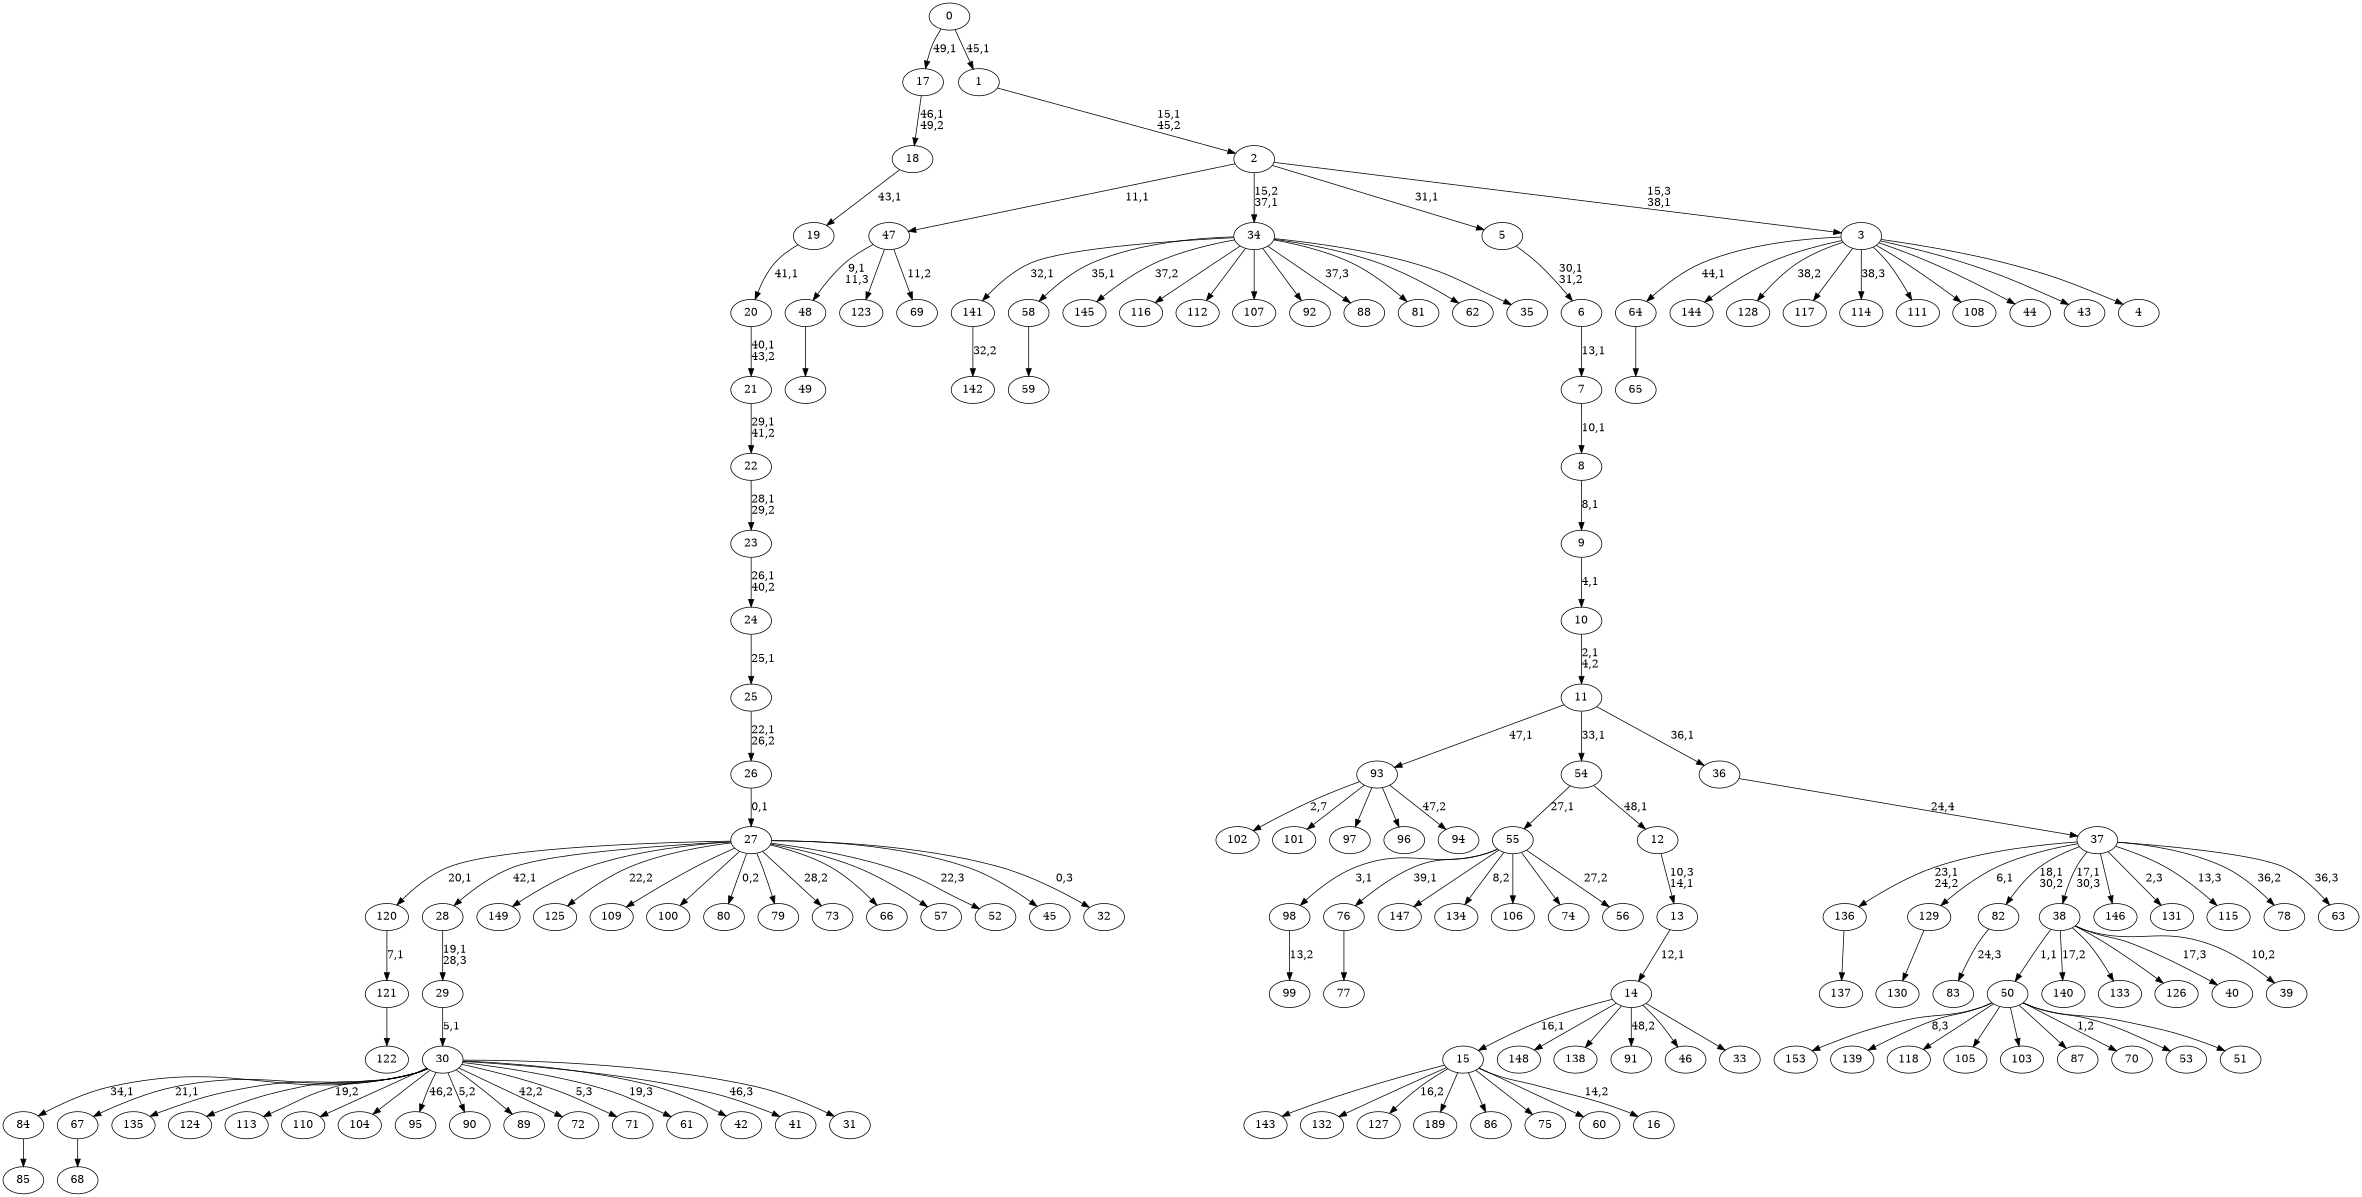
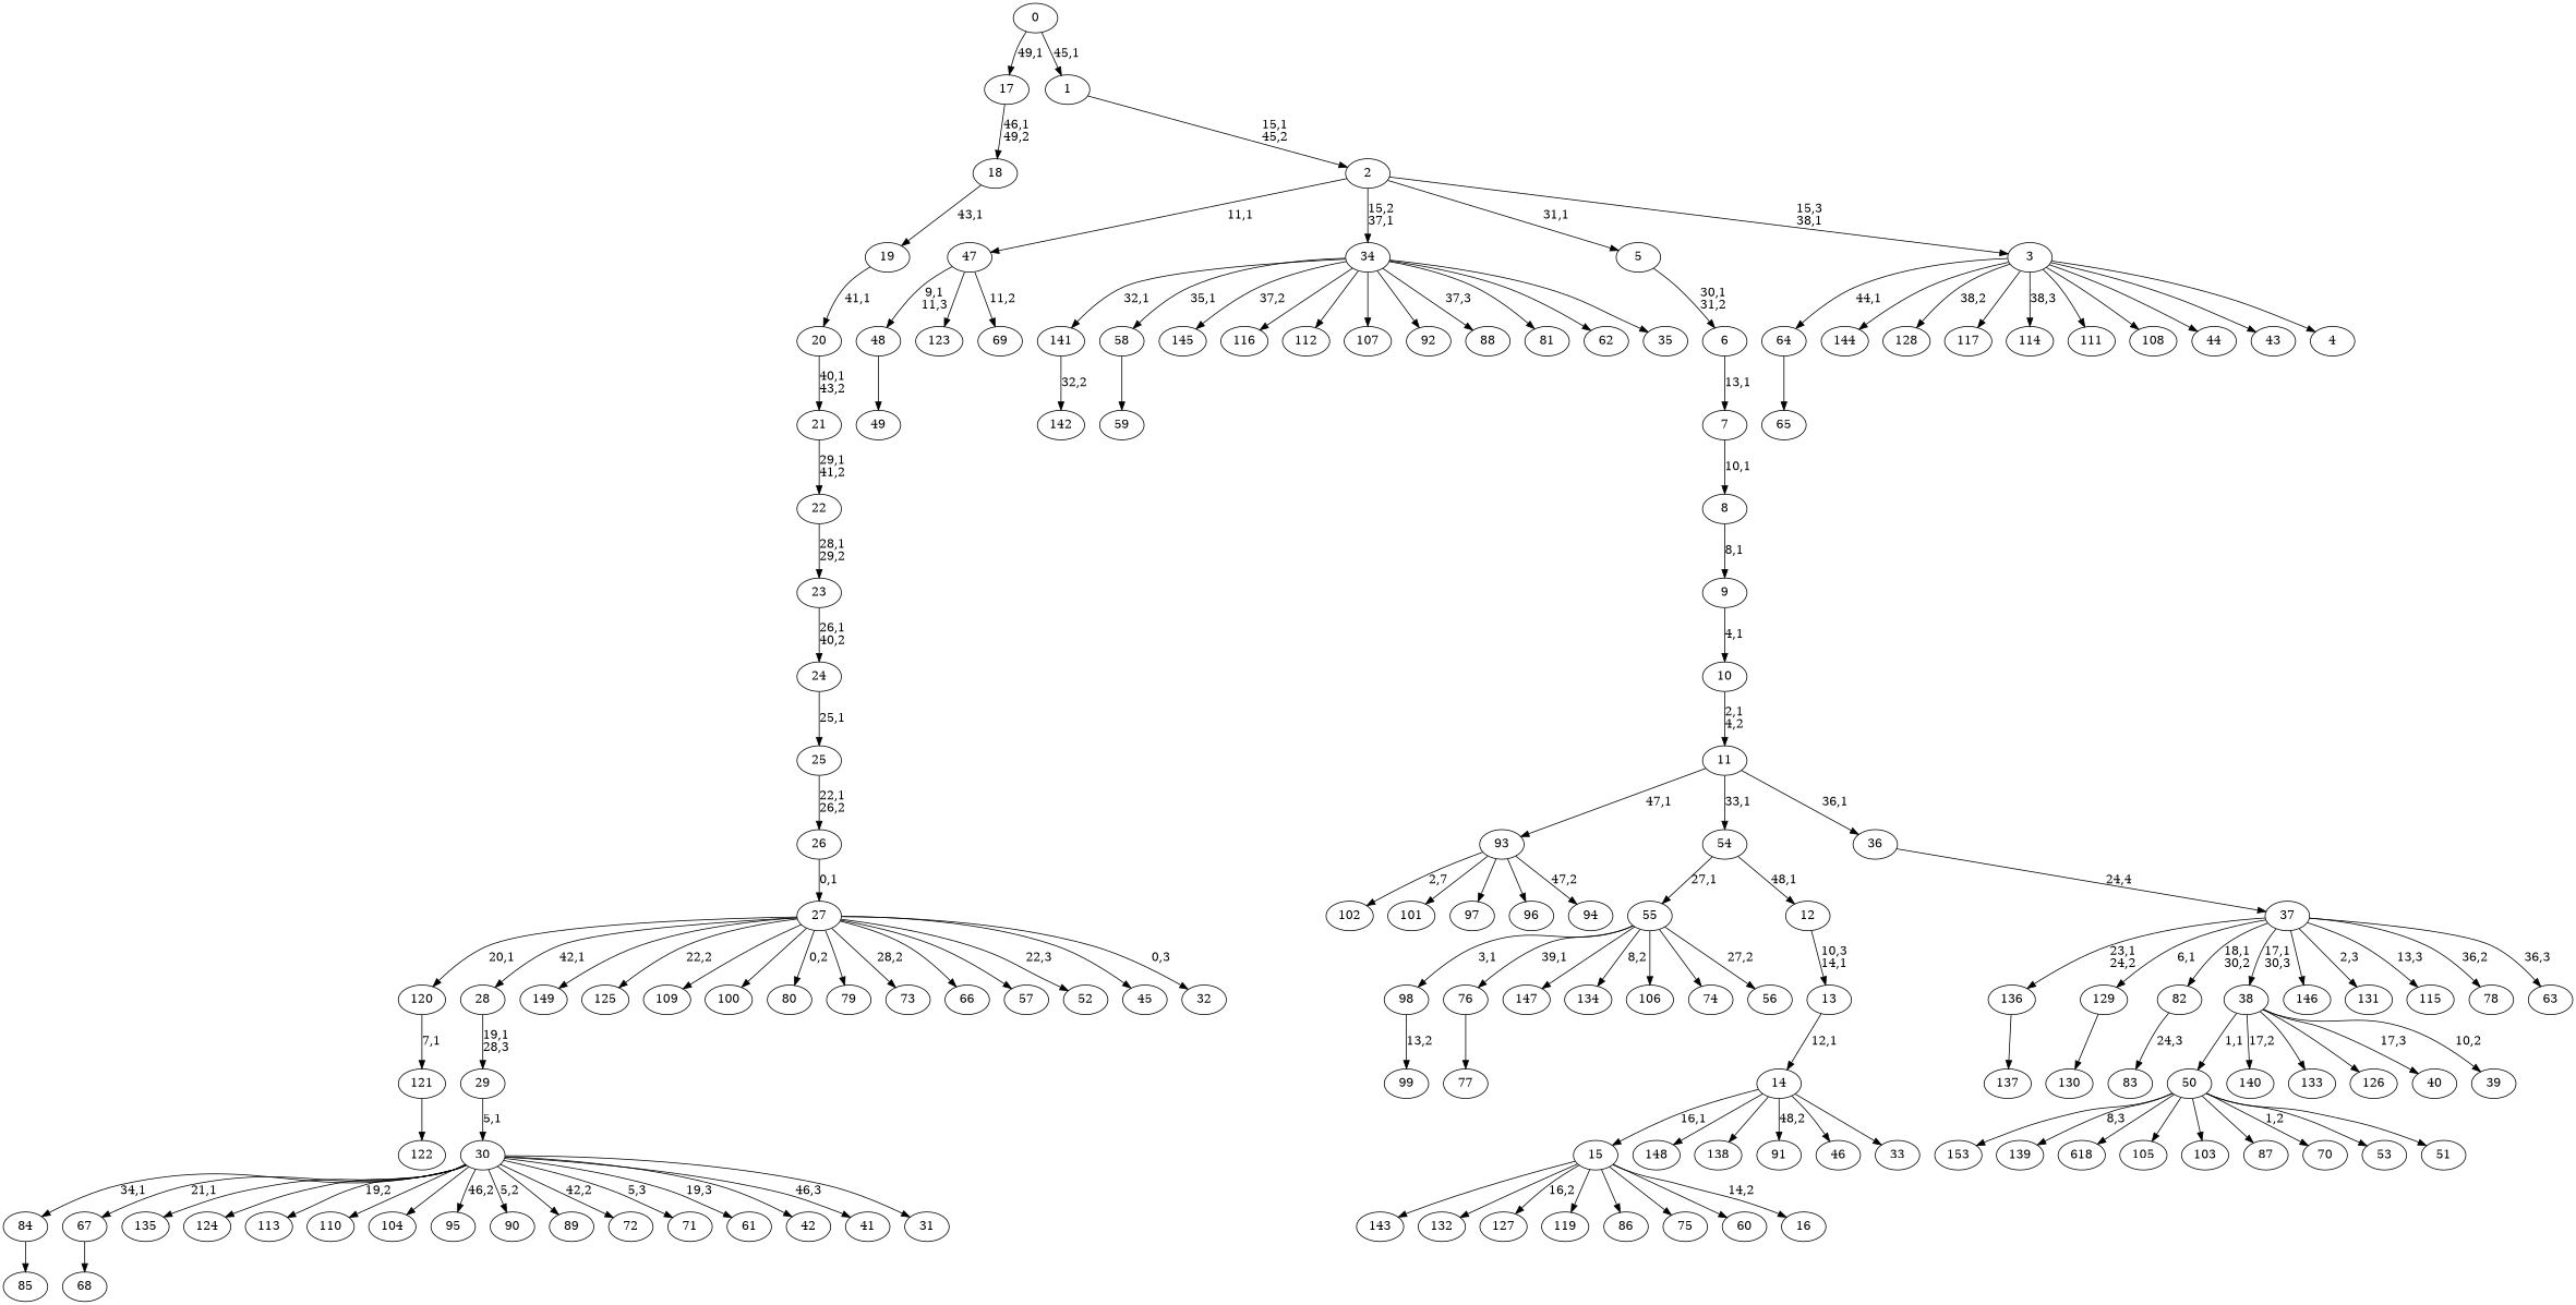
  digraph {
    141
    142
    136
    137
    129
    130
    121
    122
    120
    98
    99
    93
    102
    101
    97
    96
    94
    84
    85
    82
    83
    76
    77
    67
    68
    64
    65
    58
    59
    55
    147
    134
    106
    74
    56
    54
    12
    n38 [label=153]
    50
    139
-   118
+   118 [label=618]
    105
    103
    87
    70
    53
    51
    48
    49
    47
    123
    69
    38
    140
    133
    126
    40
    39
    37
    146
    131
    115
    78
    63
    36
    34
    145
    116
    112
    107
    92
    88
    81
    62
    35
    30
    135
    124
    113
    110
    104
    95
    90
    89
    72
    71
    61
    42
    41
    31
    29
    28
    27
    149
    125
    109
    100
    80
    79
    73
    66
    57
    52
    45
    32
    26
    25
    24
    23
    22
    21
    20
    19
    18
    17
    15
    143
    132
    127
-   119 [label=189]
+   119
    86
    75
    60
    16
    14
    148
    138
    91
    46
    33
    13
    11
    10
    9
    8
    7
    6
    5
    3
    144
    128
    117
    114
    111
    108
    44
    43
    4
    2
    1
    0
    141 -> 142 [label="32,2"]
    136 -> 137
    129 -> 130
    121 -> 122
    120 -> 121 [label="7,1"]
    98 -> 99 [label="13,2"]
    93 -> 102 [label="2,7"]
    93 -> 101
    93 -> 97
    93 -> 96
    93 -> 94 [label="47,2"]
    84 -> 85
    82 -> 83 [label="24,3"]
    76 -> 77
    67 -> 68
    64 -> 65
    58 -> 59
    55 -> 98 [label="3,1"]
    55 -> 76 [label="39,1"]
    55 -> 147
    55 -> 134 [label="8,2"]
    55 -> 106
    55 -> 74
    55 -> 56 [label="27,2"]
    54 -> 55 [label="27,1"]
    54 -> 12 [label="48,1"]
    12 -> 13 [label="10,3\n14,1"]
    50 -> n38
    50 -> 139 [label="8,3"]
    50 -> 118
    50 -> 105
    50 -> 103
    50 -> 87
    50 -> 70 [label="1,2"]
    50 -> 53
    50 -> 51
    48 -> 49
    47 -> 48 [label="9,1\n11,3"]
    47 -> 123
    47 -> 69 [label="11,2"]
    38 -> 50 [label="1,1"]
    38 -> 140 [label="17,2"]
    38 -> 133
    38 -> 126
    38 -> 40 [label="17,3"]
    38 -> 39 [label="10,2"]
    37 -> 136 [label="23,1\n24,2"]
    37 -> 129 [label="6,1"]
    37 -> 82 [label="18,1\n30,2"]
    37 -> 38 [label="17,1\n30,3"]
    37 -> 146
    37 -> 131 [label="2,3"]
    37 -> 115 [label="13,3"]
    37 -> 78 [label="36,2"]
    37 -> 63 [label="36,3"]
    36 -> 37 [label="24,4"]
    34 -> 141 [label="32,1"]
    34 -> 58 [label="35,1"]
    34 -> 145 [label="37,2"]
    34 -> 116
    34 -> 112
    34 -> 107
    34 -> 92
    34 -> 88 [label="37,3"]
    34 -> 81
    34 -> 62
    34 -> 35
    30 -> 84 [label="34,1"]
    30 -> 67 [label="21,1"]
    30 -> 135
    30 -> 124
    30 -> 113 [label="19,2"]
    30 -> 110
    30 -> 104
    30 -> 95 [label="46,2"]
    30 -> 90 [label="5,2"]
    30 -> 89
    30 -> 72 [label="42,2"]
    30 -> 71 [label="5,3"]
    30 -> 61 [label="19,3"]
    30 -> 42
    30 -> 41 [label="46,3"]
    30 -> 31
    29 -> 30 [label="5,1"]
    28 -> 29 [label="19,1\n28,3"]
    27 -> 120 [label="20,1"]
    27 -> 28 [label="42,1"]
    27 -> 149
    27 -> 125 [label="22,2"]
    27 -> 109
    27 -> 100
    27 -> 80 [label="0,2"]
    27 -> 79
    27 -> 73 [label="28,2"]
    27 -> 66
    27 -> 57
    27 -> 52 [label="22,3"]
    27 -> 45
    27 -> 32 [label="0,3"]
    26 -> 27 [label="0,1"]
    25 -> 26 [label="22,1\n26,2"]
    24 -> 25 [label="25,1"]
    23 -> 24 [label="26,1\n40,2"]
    22 -> 23 [label="28,1\n29,2"]
    21 -> 22 [label="29,1\n41,2"]
    20 -> 21 [label="40,1\n43,2"]
    19 -> 20 [label="41,1"]
    18 -> 19 [label="43,1"]
    17 -> 18 [label="46,1\n49,2"]
    15 -> 143
    15 -> 132
    15 -> 127 [label="16,2"]
    15 -> 119
    15 -> 86
    15 -> 75
    15 -> 60
    15 -> 16 [label="14,2"]
    14 -> 15 [label="16,1"]
    14 -> 148
    14 -> 138
    14 -> 91 [label="48,2"]
    14 -> 46
    14 -> 33
    13 -> 14 [label="12,1"]
    11 -> 93 [label="47,1"]
    11 -> 54 [label="33,1"]
    11 -> 36 [label="36,1"]
    10 -> 11 [label="2,1\n4,2"]
    9 -> 10 [label="4,1"]
    8 -> 9 [label="8,1"]
    7 -> 8 [label="10,1"]
    6 -> 7 [label="13,1"]
    5 -> 6 [label="30,1\n31,2"]
    3 -> 64 [label="44,1"]
    3 -> 144
    3 -> 128 [label="38,2"]
    3 -> 117
    3 -> 114 [label="38,3"]
    3 -> 111
    3 -> 108
    3 -> 44
    3 -> 43
    3 -> 4
    2 -> 47 [label="11,1"]
    2 -> 34 [label="15,2\n37,1"]
    2 -> 5 [label="31,1"]
    2 -> 3 [label="15,3\n38,1"]
    1 -> 2 [label="15,1\n45,2"]
    0 -> 17 [label="49,1"]
    0 -> 1 [label="45,1"]
  }
